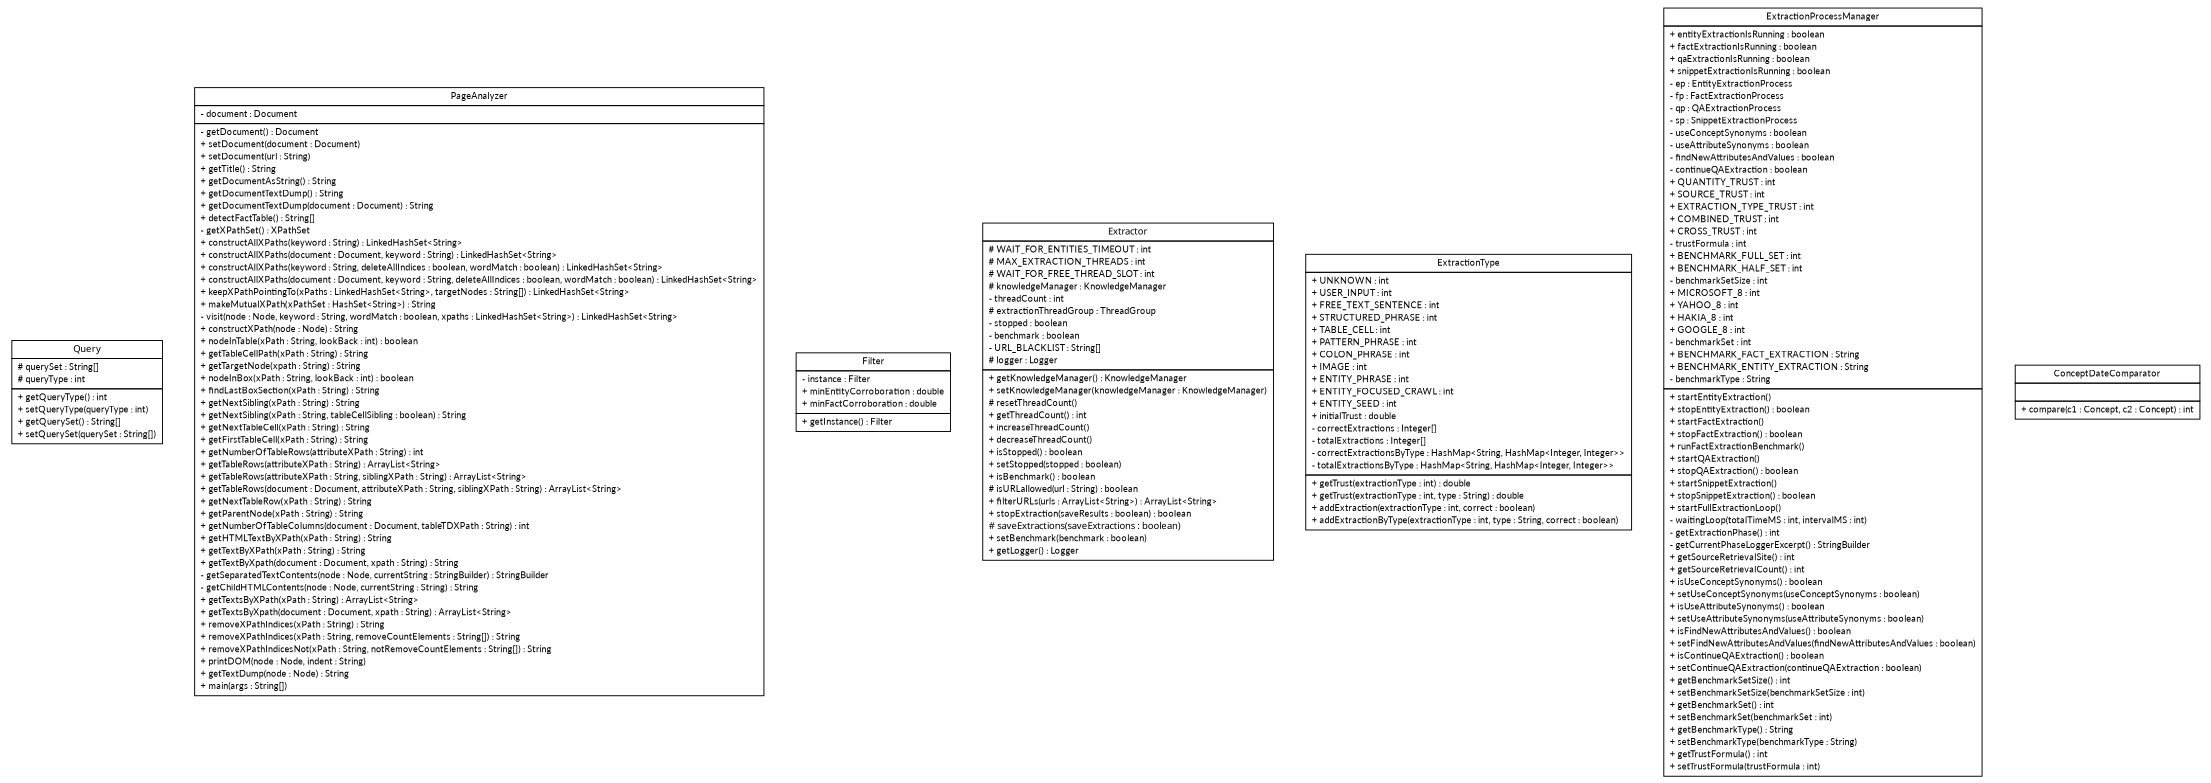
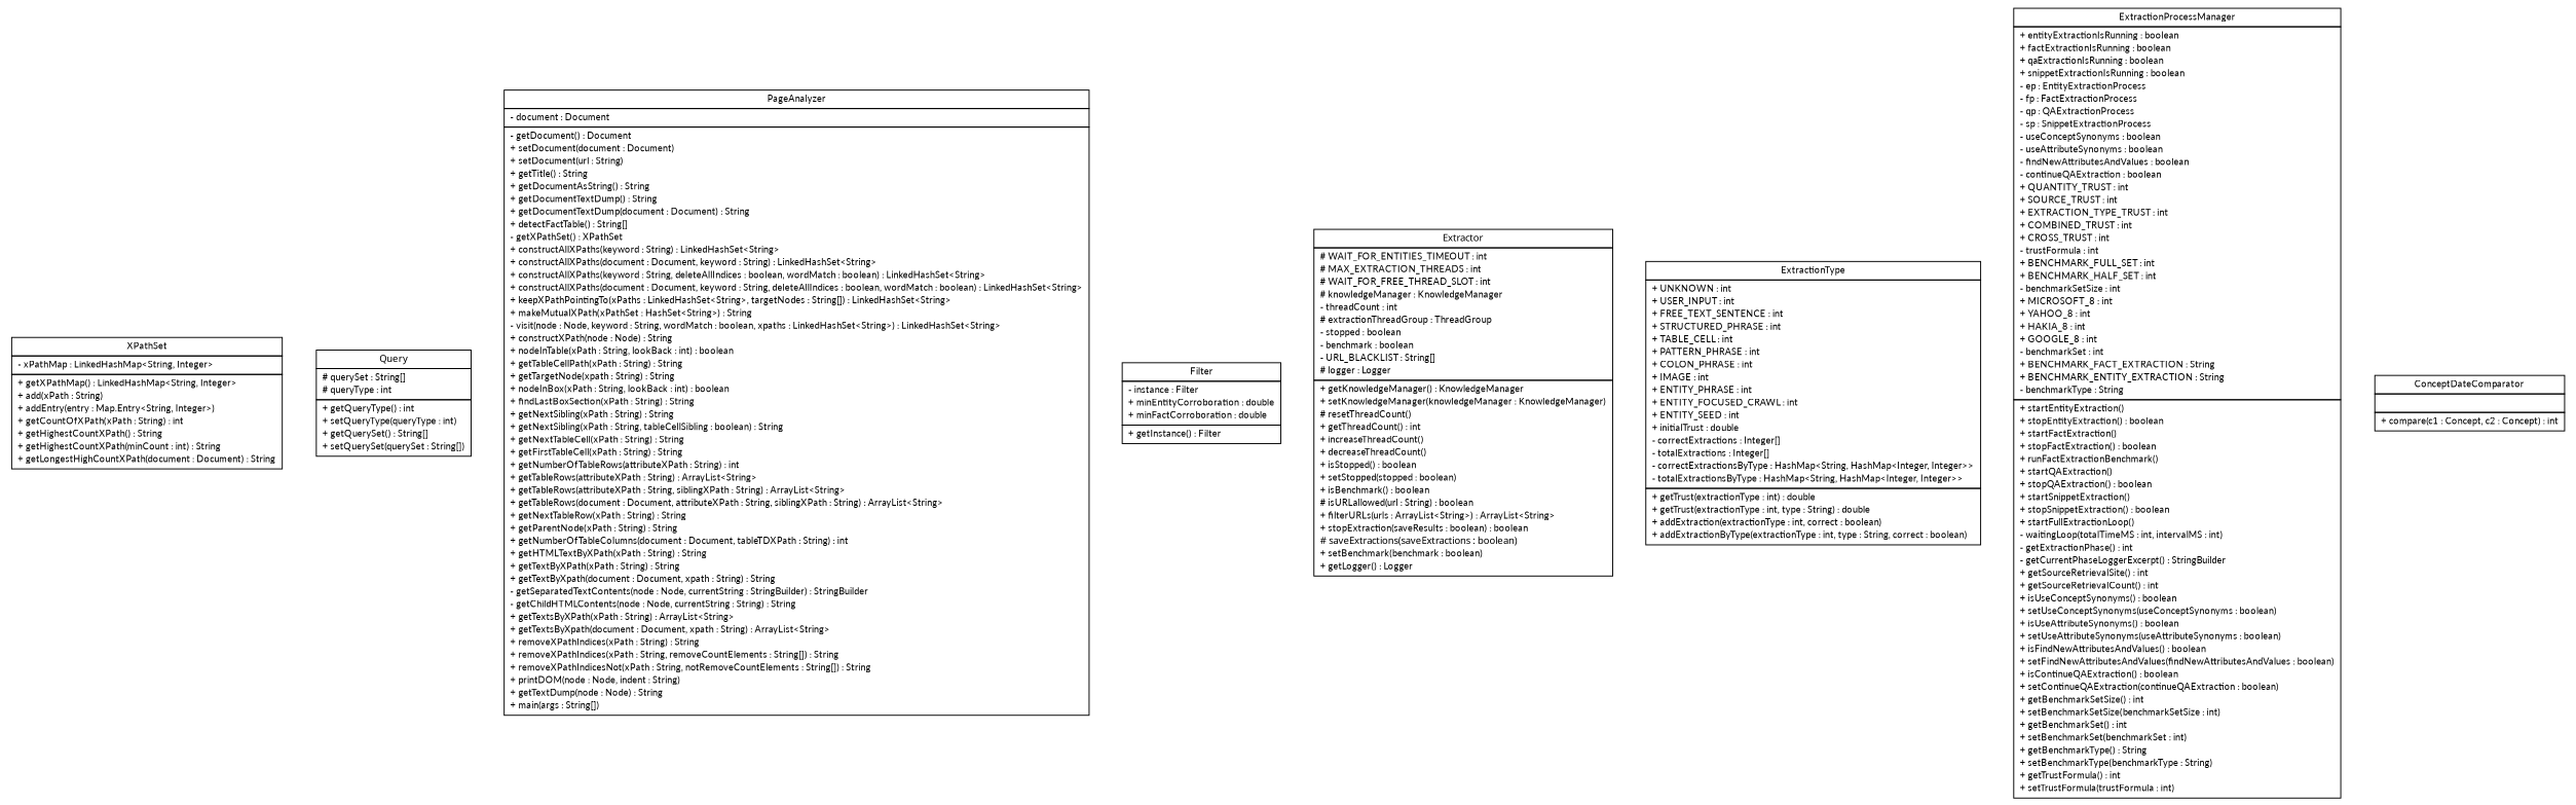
  digraph {
    nodesep=0.25
    ranksep=0.5
    fontname=Lato
    node [fontcolor=black fontname=Lato fontsize=10.0 shape=plaintext]
+   n1 [label=<<table title="tud.iir.extraction.XPathSet" border="0" cellborder="1" cellspacing="0" cellpadding="2" port="p" href="./XPathSet.html"> 		<tr><td><table border="0" cellspacing="0" cellpadding="1"> <tr><td align="center" balign="center"> XPathSet </td></tr> 		</table></td></tr> 		<tr><td><table border="0" cellspacing="0" cellpadding="1"> <tr><td align="left" balign="left"> - xPathMap : LinkedHashMap&lt;String, Integer&gt; </td></tr> 		</table></td></tr> 		<tr><td><table border="0" cellspacing="0" cellpadding="1"> <tr><td align="left" balign="left"> + getXPathMap() : LinkedHashMap&lt;String, Integer&gt; </td></tr> <tr><td align="left" balign="left"> + add(xPath : String) </td></tr> <tr><td align="left" balign="left"> + addEntry(entry : Map.Entry&lt;String, Integer&gt;) </td></tr> <tr><td align="left" balign="left"> + getCountOfXPath(xPath : String) : int </td></tr> <tr><td align="left" balign="left"> + getHighestCountXPath() : String </td></tr> <tr><td align="left" balign="left"> + getHighestCountXPath(minCount : int) : String </td></tr> <tr><td align="left" balign="left"> + getLongestHighCountXPath(document : Document) : String </td></tr> 		</table></td></tr> 		</table>>]
    n2 [label=<<table title="tud.iir.extraction.Query" border="0" cellborder="1" cellspacing="0" cellpadding="2" port="p" href="./Query.html"> 		<tr><td><table border="0" cellspacing="0" cellpadding="1"> <tr><td align="center" balign="center"><font face="ariali"> Query </font></td></tr> 		</table></td></tr> 		<tr><td><table border="0" cellspacing="0" cellpadding="1"> <tr><td align="left" balign="left"> # querySet : String[] </td></tr> <tr><td align="left" balign="left"> # queryType : int </td></tr> 		</table></td></tr> 		<tr><td><table border="0" cellspacing="0" cellpadding="1"> <tr><td align="left" balign="left"> + getQueryType() : int </td></tr> <tr><td align="left" balign="left"> + setQueryType(queryType : int) </td></tr> <tr><td align="left" balign="left"> + getQuerySet() : String[] </td></tr> <tr><td align="left" balign="left"> + setQuerySet(querySet : String[]) </td></tr> 		</table></td></tr> 		</table>>]
    n3 [label=<<table title="tud.iir.extraction.PageAnalyzer" border="0" cellborder="1" cellspacing="0" cellpadding="2" port="p" href="./PageAnalyzer.html"> 		<tr><td><table border="0" cellspacing="0" cellpadding="1"> <tr><td align="center" balign="center"> PageAnalyzer </td></tr> 		</table></td></tr> 		<tr><td><table border="0" cellspacing="0" cellpadding="1"> <tr><td align="left" balign="left"> - document : Document </td></tr> 		</table></td></tr> 		<tr><td><table border="0" cellspacing="0" cellpadding="1"> <tr><td align="left" balign="left"> - getDocument() : Document </td></tr> <tr><td align="left" balign="left"> + setDocument(document : Document) </td></tr> <tr><td align="left" balign="left"> + setDocument(url : String) </td></tr> <tr><td align="left" balign="left"> + getTitle() : String </td></tr> <tr><td align="left" balign="left"> + getDocumentAsString() : String </td></tr> <tr><td align="left" balign="left"> + getDocumentTextDump() : String </td></tr> <tr><td align="left" balign="left"> + getDocumentTextDump(document : Document) : String </td></tr> <tr><td align="left" balign="left"> + detectFactTable() : String[] </td></tr> <tr><td align="left" balign="left"> - getXPathSet() : XPathSet </td></tr> <tr><td align="left" balign="left"> + constructAllXPaths(keyword : String) : LinkedHashSet&lt;String&gt; </td></tr> <tr><td align="left" balign="left"> + constructAllXPaths(document : Document, keyword : String) : LinkedHashSet&lt;String&gt; </td></tr> <tr><td align="left" balign="left"> + constructAllXPaths(keyword : String, deleteAllIndices : boolean, wordMatch : boolean) : LinkedHashSet&lt;String&gt; </td></tr> <tr><td align="left" balign="left"> + constructAllXPaths(document : Document, keyword : String, deleteAllIndices : boolean, wordMatch : boolean) : LinkedHashSet&lt;String&gt; </td></tr> <tr><td align="left" balign="left"> + keepXPathPointingTo(xPaths : LinkedHashSet&lt;String&gt;, targetNodes : String[]) : LinkedHashSet&lt;String&gt; </td></tr> <tr><td align="left" balign="left"> + makeMutualXPath(xPathSet : HashSet&lt;String&gt;) : String </td></tr> <tr><td align="left" balign="left"> - visit(node : Node, keyword : String, wordMatch : boolean, xpaths : LinkedHashSet&lt;String&gt;) : LinkedHashSet&lt;String&gt; </td></tr> <tr><td align="left" balign="left"> + constructXPath(node : Node) : String </td></tr> <tr><td align="left" balign="left"> + nodeInTable(xPath : String, lookBack : int) : boolean </td></tr> <tr><td align="left" balign="left"> + getTableCellPath(xPath : String) : String </td></tr> <tr><td align="left" balign="left"> + getTargetNode(xpath : String) : String </td></tr> <tr><td align="left" balign="left"> + nodeInBox(xPath : String, lookBack : int) : boolean </td></tr> <tr><td align="left" balign="left"> + findLastBoxSection(xPath : String) : String </td></tr> <tr><td align="left" balign="left"> + getNextSibling(xPath : String) : String </td></tr> <tr><td align="left" balign="left"> + getNextSibling(xPath : String, tableCellSibling : boolean) : String </td></tr> <tr><td align="left" balign="left"> + getNextTableCell(xPath : String) : String </td></tr> <tr><td align="left" balign="left"> + getFirstTableCell(xPath : String) : String </td></tr> <tr><td align="left" balign="left"> + getNumberOfTableRows(attributeXPath : String) : int </td></tr> <tr><td align="left" balign="left"> + getTableRows(attributeXPath : String) : ArrayList&lt;String&gt; </td></tr> <tr><td align="left" balign="left"> + getTableRows(attributeXPath : String, siblingXPath : String) : ArrayList&lt;String&gt; </td></tr> <tr><td align="left" balign="left"> + getTableRows(document : Document, attributeXPath : String, siblingXPath : String) : ArrayList&lt;String&gt; </td></tr> <tr><td align="left" balign="left"> + getNextTableRow(xPath : String) : String </td></tr> <tr><td align="left" balign="left"> + getParentNode(xPath : String) : String </td></tr> <tr><td align="left" balign="left"> + getNumberOfTableColumns(document : Document, tableTDXPath : String) : int </td></tr> <tr><td align="left" balign="left"> + getHTMLTextByXPath(xPath : String) : String </td></tr> <tr><td align="left" balign="left"> + getTextByXPath(xPath : String) : String </td></tr> <tr><td align="left" balign="left"> + getTextByXpath(document : Document, xpath : String) : String </td></tr> <tr><td align="left" balign="left"> - getSeparatedTextContents(node : Node, currentString : StringBuilder) : StringBuilder </td></tr> <tr><td align="left" balign="left"> - getChildHTMLContents(node : Node, currentString : String) : String </td></tr> <tr><td align="left" balign="left"> + getTextsByXPath(xPath : String) : ArrayList&lt;String&gt; </td></tr> <tr><td align="left" balign="left"> + getTextsByXpath(document : Document, xpath : String) : ArrayList&lt;String&gt; </td></tr> <tr><td align="left" balign="left"> + removeXPathIndices(xPath : String) : String </td></tr> <tr><td align="left" balign="left"> + removeXPathIndices(xPath : String, removeCountElements : String[]) : String </td></tr> <tr><td align="left" balign="left"> + removeXPathIndicesNot(xPath : String, notRemoveCountElements : String[]) : String </td></tr> <tr><td align="left" balign="left"> + printDOM(node : Node, indent : String) </td></tr> <tr><td align="left" balign="left"> + getTextDump(node : Node) : String </td></tr> <tr><td align="left" balign="left"> + main(args : String[]) </td></tr> 		</table></td></tr> 		</table>>]
    n4 [label=<<table title="tud.iir.extraction.Filter" border="0" cellborder="1" cellspacing="0" cellpadding="2" port="p" href="./Filter.html"> 		<tr><td><table border="0" cellspacing="0" cellpadding="1"> <tr><td align="center" balign="center"> Filter </td></tr> 		</table></td></tr> 		<tr><td><table border="0" cellspacing="0" cellpadding="1"> <tr><td align="left" balign="left"> - instance : Filter </td></tr> <tr><td align="left" balign="left"> + minEntityCorroboration : double </td></tr> <tr><td align="left" balign="left"> + minFactCorroboration : double </td></tr> 		</table></td></tr> 		<tr><td><table border="0" cellspacing="0" cellpadding="1"> <tr><td align="left" balign="left"> + getInstance() : Filter </td></tr> 		</table></td></tr> 		</table>>]
    n5 [label=<<table title="tud.iir.extraction.Extractor" border="0" cellborder="1" cellspacing="0" cellpadding="2" port="p" href="./Extractor.html"> 		<tr><td><table border="0" cellspacing="0" cellpadding="1"> <tr><td align="center" balign="center"><font face="ariali"> Extractor </font></td></tr> 		</table></td></tr> 		<tr><td><table border="0" cellspacing="0" cellpadding="1"> <tr><td align="left" balign="left"> # WAIT_FOR_ENTITIES_TIMEOUT : int </td></tr> <tr><td align="left" balign="left"> # MAX_EXTRACTION_THREADS : int </td></tr> <tr><td align="left" balign="left"> # WAIT_FOR_FREE_THREAD_SLOT : int </td></tr> <tr><td align="left" balign="left"> # knowledgeManager : KnowledgeManager </td></tr> <tr><td align="left" balign="left"> - threadCount : int </td></tr> <tr><td align="left" balign="left"> # extractionThreadGroup : ThreadGroup </td></tr> <tr><td align="left" balign="left"> - stopped : boolean </td></tr> <tr><td align="left" balign="left"> - benchmark : boolean </td></tr> <tr><td align="left" balign="left"> - URL_BLACKLIST : String[] </td></tr> <tr><td align="left" balign="left"> # logger : Logger </td></tr> 		</table></td></tr> 		<tr><td><table border="0" cellspacing="0" cellpadding="1"> <tr><td align="left" balign="left"> + getKnowledgeManager() : KnowledgeManager </td></tr> <tr><td align="left" balign="left"> + setKnowledgeManager(knowledgeManager : KnowledgeManager) </td></tr> <tr><td align="left" balign="left"> # resetThreadCount() </td></tr> <tr><td align="left" balign="left"> + getThreadCount() : int </td></tr> <tr><td align="left" balign="left"> + increaseThreadCount() </td></tr> <tr><td align="left" balign="left"> + decreaseThreadCount() </td></tr> <tr><td align="left" balign="left"> + isStopped() : boolean </td></tr> <tr><td align="left" balign="left"> + setStopped(stopped : boolean) </td></tr> <tr><td align="left" balign="left"> + isBenchmark() : boolean </td></tr> <tr><td align="left" balign="left"> # isURLallowed(url : String) : boolean </td></tr> <tr><td align="left" balign="left"> + filterURLs(urls : ArrayList&lt;String&gt;) : ArrayList&lt;String&gt; </td></tr> <tr><td align="left" balign="left"> + stopExtraction(saveResults : boolean) : boolean </td></tr> <tr><td align="left" balign="left"><font face="ariali" point-size="10.0"> # saveExtractions(saveExtractions : boolean) </font></td></tr> <tr><td align="left" balign="left"> + setBenchmark(benchmark : boolean) </td></tr> <tr><td align="left" balign="left"> + getLogger() : Logger </td></tr> 		</table></td></tr> 		</table>>]
    n6 [label=<<table title="tud.iir.extraction.ExtractionType" border="0" cellborder="1" cellspacing="0" cellpadding="2" port="p" href="./ExtractionType.html"> 		<tr><td><table border="0" cellspacing="0" cellpadding="1"> <tr><td align="center" balign="center"> ExtractionType </td></tr> 		</table></td></tr> 		<tr><td><table border="0" cellspacing="0" cellpadding="1"> <tr><td align="left" balign="left"> + UNKNOWN : int </td></tr> <tr><td align="left" balign="left"> + USER_INPUT : int </td></tr> <tr><td align="left" balign="left"> + FREE_TEXT_SENTENCE : int </td></tr> <tr><td align="left" balign="left"> + STRUCTURED_PHRASE : int </td></tr> <tr><td align="left" balign="left"> + TABLE_CELL : int </td></tr> <tr><td align="left" balign="left"> + PATTERN_PHRASE : int </td></tr> <tr><td align="left" balign="left"> + COLON_PHRASE : int </td></tr> <tr><td align="left" balign="left"> + IMAGE : int </td></tr> <tr><td align="left" balign="left"> + ENTITY_PHRASE : int </td></tr> <tr><td align="left" balign="left"> + ENTITY_FOCUSED_CRAWL : int </td></tr> <tr><td align="left" balign="left"> + ENTITY_SEED : int </td></tr> <tr><td align="left" balign="left"> + initialTrust : double </td></tr> <tr><td align="left" balign="left"> - correctExtractions : Integer[] </td></tr> <tr><td align="left" balign="left"> - totalExtractions : Integer[] </td></tr> <tr><td align="left" balign="left"> - correctExtractionsByType : HashMap&lt;String, HashMap&lt;Integer, Integer&gt;&gt; </td></tr> <tr><td align="left" balign="left"> - totalExtractionsByType : HashMap&lt;String, HashMap&lt;Integer, Integer&gt;&gt; </td></tr> 		</table></td></tr> 		<tr><td><table border="0" cellspacing="0" cellpadding="1"> <tr><td align="left" balign="left"> + getTrust(extractionType : int) : double </td></tr> <tr><td align="left" balign="left"> + getTrust(extractionType : int, type : String) : double </td></tr> <tr><td align="left" balign="left"> + addExtraction(extractionType : int, correct : boolean) </td></tr> <tr><td align="left" balign="left"> + addExtractionByType(extractionType : int, type : String, correct : boolean) </td></tr> 		</table></td></tr> 		</table>>]
    n7 [label=<<table title="tud.iir.extraction.ExtractionProcessManager" border="0" cellborder="1" cellspacing="0" cellpadding="2" port="p" href="./ExtractionProcessManager.html"> 		<tr><td><table border="0" cellspacing="0" cellpadding="1"> <tr><td align="center" balign="center"> ExtractionProcessManager </td></tr> 		</table></td></tr> 		<tr><td><table border="0" cellspacing="0" cellpadding="1"> <tr><td align="left" balign="left"> + entityExtractionIsRunning : boolean </td></tr> <tr><td align="left" balign="left"> + factExtractionIsRunning : boolean </td></tr> <tr><td align="left" balign="left"> + qaExtractionIsRunning : boolean </td></tr> <tr><td align="left" balign="left"> + snippetExtractionIsRunning : boolean </td></tr> <tr><td align="left" balign="left"> - ep : EntityExtractionProcess </td></tr> <tr><td align="left" balign="left"> - fp : FactExtractionProcess </td></tr> <tr><td align="left" balign="left"> - qp : QAExtractionProcess </td></tr> <tr><td align="left" balign="left"> - sp : SnippetExtractionProcess </td></tr> <tr><td align="left" balign="left"> - useConceptSynonyms : boolean </td></tr> <tr><td align="left" balign="left"> - useAttributeSynonyms : boolean </td></tr> <tr><td align="left" balign="left"> - findNewAttributesAndValues : boolean </td></tr> <tr><td align="left" balign="left"> - continueQAExtraction : boolean </td></tr> <tr><td align="left" balign="left"> + QUANTITY_TRUST : int </td></tr> <tr><td align="left" balign="left"> + SOURCE_TRUST : int </td></tr> <tr><td align="left" balign="left"> + EXTRACTION_TYPE_TRUST : int </td></tr> <tr><td align="left" balign="left"> + COMBINED_TRUST : int </td></tr> <tr><td align="left" balign="left"> + CROSS_TRUST : int </td></tr> <tr><td align="left" balign="left"> - trustFormula : int </td></tr> <tr><td align="left" balign="left"> + BENCHMARK_FULL_SET : int </td></tr> <tr><td align="left" balign="left"> + BENCHMARK_HALF_SET : int </td></tr> <tr><td align="left" balign="left"> - benchmarkSetSize : int </td></tr> <tr><td align="left" balign="left"> + MICROSOFT_8 : int </td></tr> <tr><td align="left" balign="left"> + YAHOO_8 : int </td></tr> <tr><td align="left" balign="left"> + HAKIA_8 : int </td></tr> <tr><td align="left" balign="left"> + GOOGLE_8 : int </td></tr> <tr><td align="left" balign="left"> - benchmarkSet : int </td></tr> <tr><td align="left" balign="left"> + BENCHMARK_FACT_EXTRACTION : String </td></tr> <tr><td align="left" balign="left"> + BENCHMARK_ENTITY_EXTRACTION : String </td></tr> <tr><td align="left" balign="left"> - benchmarkType : String </td></tr> 		</table></td></tr> 		<tr><td><table border="0" cellspacing="0" cellpadding="1"> <tr><td align="left" balign="left"> + startEntityExtraction() </td></tr> <tr><td align="left" balign="left"> + stopEntityExtraction() : boolean </td></tr> <tr><td align="left" balign="left"> + startFactExtraction() </td></tr> <tr><td align="left" balign="left"> + stopFactExtraction() : boolean </td></tr> <tr><td align="left" balign="left"> + runFactExtractionBenchmark() </td></tr> <tr><td align="left" balign="left"> + startQAExtraction() </td></tr> <tr><td align="left" balign="left"> + stopQAExtraction() : boolean </td></tr> <tr><td align="left" balign="left"> + startSnippetExtraction() </td></tr> <tr><td align="left" balign="left"> + stopSnippetExtraction() : boolean </td></tr> <tr><td align="left" balign="left"> + startFullExtractionLoop() </td></tr> <tr><td align="left" balign="left"> - waitingLoop(totalTimeMS : int, intervalMS : int) </td></tr> <tr><td align="left" balign="left"> - getExtractionPhase() : int </td></tr> <tr><td align="left" balign="left"> - getCurrentPhaseLoggerExcerpt() : StringBuilder </td></tr> <tr><td align="left" balign="left"> + getSourceRetrievalSite() : int </td></tr> <tr><td align="left" balign="left"> + getSourceRetrievalCount() : int </td></tr> <tr><td align="left" balign="left"> + isUseConceptSynonyms() : boolean </td></tr> <tr><td align="left" balign="left"> + setUseConceptSynonyms(useConceptSynonyms : boolean) </td></tr> <tr><td align="left" balign="left"> + isUseAttributeSynonyms() : boolean </td></tr> <tr><td align="left" balign="left"> + setUseAttributeSynonyms(useAttributeSynonyms : boolean) </td></tr> <tr><td align="left" balign="left"> + isFindNewAttributesAndValues() : boolean </td></tr> <tr><td align="left" balign="left"> + setFindNewAttributesAndValues(findNewAttributesAndValues : boolean) </td></tr> <tr><td align="left" balign="left"> + isContinueQAExtraction() : boolean </td></tr> <tr><td align="left" balign="left"> + setContinueQAExtraction(continueQAExtraction : boolean) </td></tr> <tr><td align="left" balign="left"> + getBenchmarkSetSize() : int </td></tr> <tr><td align="left" balign="left"> + setBenchmarkSetSize(benchmarkSetSize : int) </td></tr> <tr><td align="left" balign="left"> + getBenchmarkSet() : int </td></tr> <tr><td align="left" balign="left"> + setBenchmarkSet(benchmarkSet : int) </td></tr> <tr><td align="left" balign="left"> + getBenchmarkType() : String </td></tr> <tr><td align="left" balign="left"> + setBenchmarkType(benchmarkType : String) </td></tr> <tr><td align="left" balign="left"> + getTrustFormula() : int </td></tr> <tr><td align="left" balign="left"> + setTrustFormula(trustFormula : int) </td></tr> 		</table></td></tr> 		</table>>]
    n8 [label=<<table title="tud.iir.extraction.ConceptDateComparator" border="0" cellborder="1" cellspacing="0" cellpadding="2" port="p" href="./ConceptDateComparator.html"> 		<tr><td><table border="0" cellspacing="0" cellpadding="1"> <tr><td align="center" balign="center"> ConceptDateComparator </td></tr> 		</table></td></tr> 		<tr><td><table border="0" cellspacing="0" cellpadding="1"> <tr><td align="left" balign="left">  </td></tr> 		</table></td></tr> 		<tr><td><table border="0" cellspacing="0" cellpadding="1"> <tr><td align="left" balign="left"> + compare(c1 : Concept, c2 : Concept) : int </td></tr> 		</table></td></tr> 		</table>>]
  }
